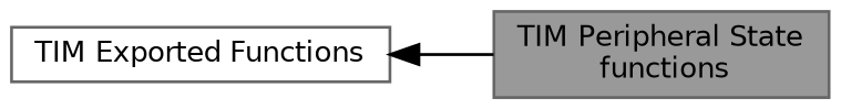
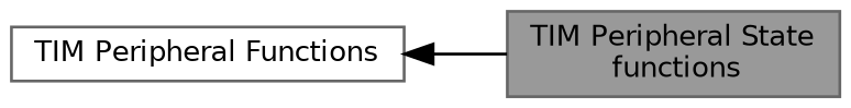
  digraph {
    rankdir=LR
    node [fontname=Helvetica fontsize=10 shape=box style=filled]
-   n1 [color=grey40 fillcolor=white height=0.2 label="TIM Exported Functions" width=0.4]
+   n1 [color=grey40 fillcolor=white height=0.2 label="TIM Peripheral Functions" width=0.4]
    n2 [color=gray40 fillcolor=grey60 fontcolor=black height=0.2 label="TIM Peripheral State\l functions" width=0.4]
    n1 -> n2 [dir=back fontname=Helvetica fontsize=10 labelfontname=Helvetica labelfontsize=10 shape=plaintext style=solid]
  }
